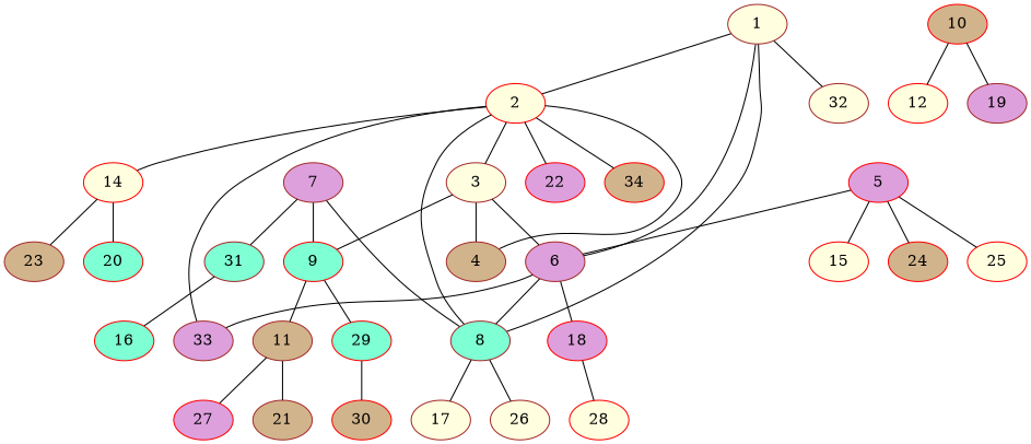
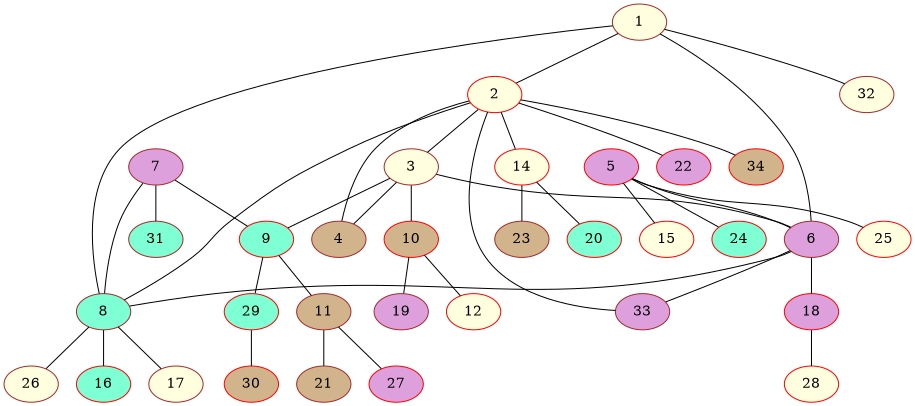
  graph {
    node [color=red fillcolor=lightyellow style=filled]
    edge [weight=1.0]
    1 [color=brown]
    2
    6 [color=brown fillcolor=plum]
    8 [color=brown fillcolor=aquamarine]
    32 [color=brown]
    3 [color=brown]
    4 [color=brown fillcolor=tan]
    14
    22 [fillcolor=plum]
    33 [color=brown fillcolor=plum]
    34 [fillcolor=tan]
    18 [fillcolor=plum]
    16 [fillcolor=aquamarine]
    17 [color=brown]
    26 [color=brown]
    9 [fillcolor=aquamarine]
    10 [fillcolor=tan]
    20 [fillcolor=aquamarine]
    23 [color=brown fillcolor=tan]
    11 [color=brown fillcolor=tan]
    29 [fillcolor=aquamarine]
    12
    19 [color=brown fillcolor=plum]
    5 [fillcolor=plum]
    15
-   24 [fillcolor=tan]
+   24 [fillcolor=aquamarine]
    25
    28
    7 [color=brown fillcolor=plum]
    31 [color=brown fillcolor=aquamarine]
    21 [color=brown fillcolor=tan]
    27 [fillcolor=plum]
    30 [fillcolor=tan]
    1 -- 2
    1 -- 6
    1 -- 8
    1 -- 32
    2 -- 8
    2 -- 3
    2 -- 4
    2 -- 14
    2 -- 22
    2 -- 33
    2 -- 34
    6 -- 8
    6 -- 33
    6 -- 18
-   31 -- 16
+   8 -- 16
    8 -- 17
    8 -- 26
    3 -- 6 [weight=2.0]
    3 -- 4 [weight=2.0]
    3 -- 9
+   3 -- 10
    14 -- 20
    14 -- 23
    18 -- 28
    9 -- 11
    9 -- 29
    10 -- 12
    10 -- 19
    11 -- 21
    11 -- 27
    29 -- 30
    5 -- 6
    5 -- 15
    5 -- 24
    5 -- 25
    7 -- 8
    7 -- 9
    7 -- 31
  }
